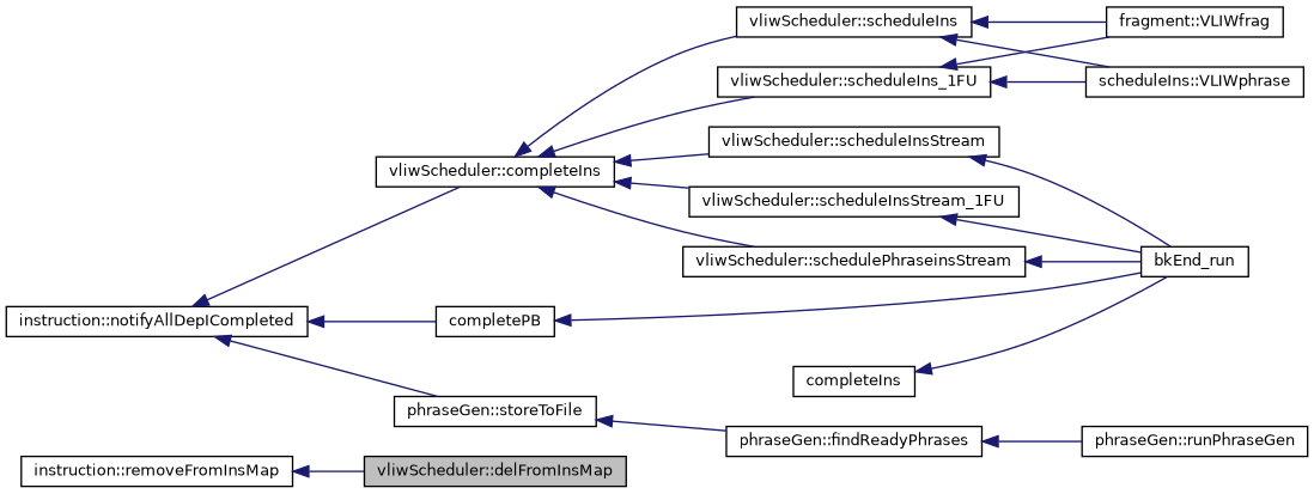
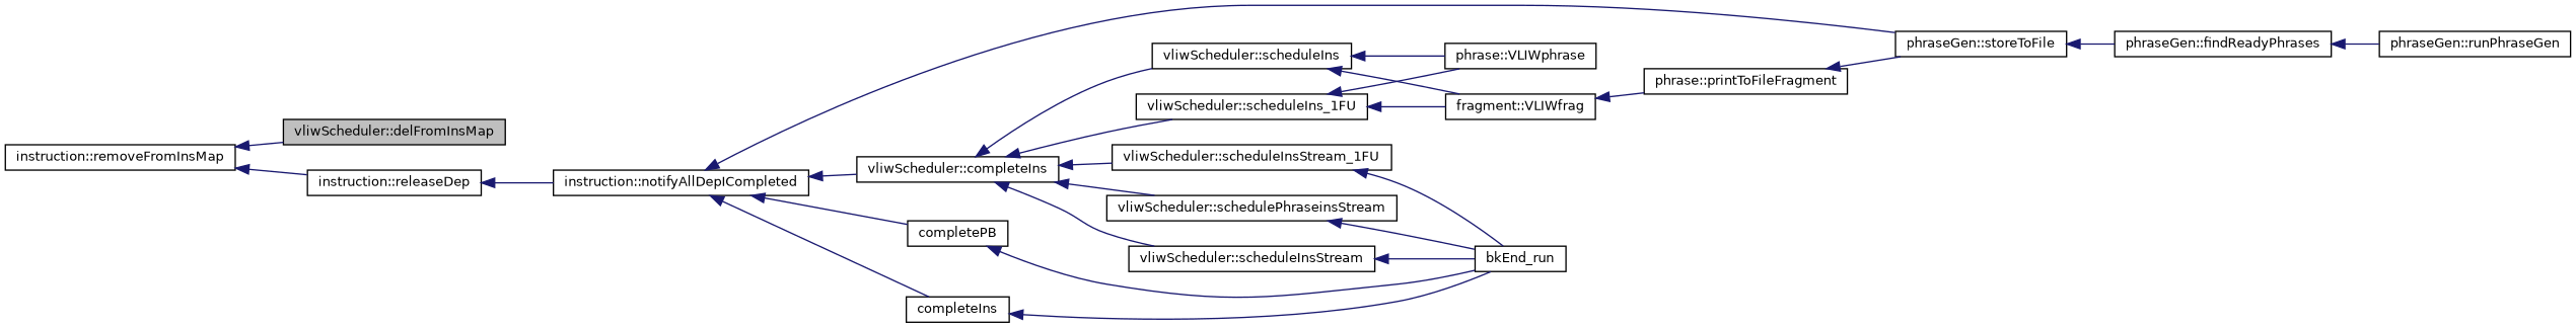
  digraph {
    rankdir=LR
    node [color=black fillcolor=white fontname=Helvetica fontsize=10 shape=record style=filled]
    edge [color=midnightblue dir=back fontname=Helvetica fontsize=10 labelfontname=Helvetica labelfontsize=10 style=solid]
    n1 [fillcolor=grey75 fontcolor=black height=0.2 label="vliwScheduler::delFromInsMap" width=0.4]
    n2 [height=0.2 label="instruction::removeFromInsMap" width=0.4]
+   n3 [height=0.2 label="instruction::releaseDep" width=0.4]
    n4 [height=0.2 label="instruction::notifyAllDepICompleted" width=0.4]
    n5 [height=0.2 label="vliwScheduler::completeIns" width=0.4]
    n6 [height=0.2 label="phraseGen::storeToFile" width=0.4]
    n7 [height=0.2 label=completeIns width=0.4]
    n8 [height=0.2 label=completePB width=0.4]
    n9 [height=0.2 label="vliwScheduler::scheduleIns" width=0.4]
    n10 [height=0.2 label="vliwScheduler::scheduleIns_1FU" width=0.4]
    n11 [height=0.2 label="vliwScheduler::scheduleInsStream" width=0.4]
    n12 [height=0.2 label="vliwScheduler::scheduleInsStream_1FU" width=0.4]
    n13 [height=0.2 label="vliwScheduler::schedulePhraseinsStream" width=0.4]
    n14 [height=0.2 label="phraseGen::findReadyPhrases" width=0.4]
    n15 [height=0.2 label=bkEnd_run width=0.4]
    n16 [height=0.2 label="fragment::VLIWfrag" width=0.4]
-   n17 [height=0.2 label="scheduleIns::VLIWphrase" width=0.4]
+   n17 [height=0.2 label="phrase::VLIWphrase" width=0.4]
+   n18 [height=0.2 label="phrase::printToFileFragment" width=0.4]
    n19 [height=0.2 label="phraseGen::runPhraseGen" width=0.4]
    n2 -> n1
+   n2 -> n3
+   n3 -> n4
    n4 -> n5
    n4 -> n6
+   n4 -> n7
    n4 -> n8
    n5 -> n9
    n5 -> n10
    n5 -> n11
    n5 -> n12
    n5 -> n13
    n6 -> n14
    n7 -> n15
    n8 -> n15
    n9 -> n16
    n9 -> n17
    n10 -> n16
    n10 -> n17
    n11 -> n15
    n12 -> n15
    n13 -> n15
    n14 -> n19
+   n16 -> n18
+   n18 -> n6
  }
